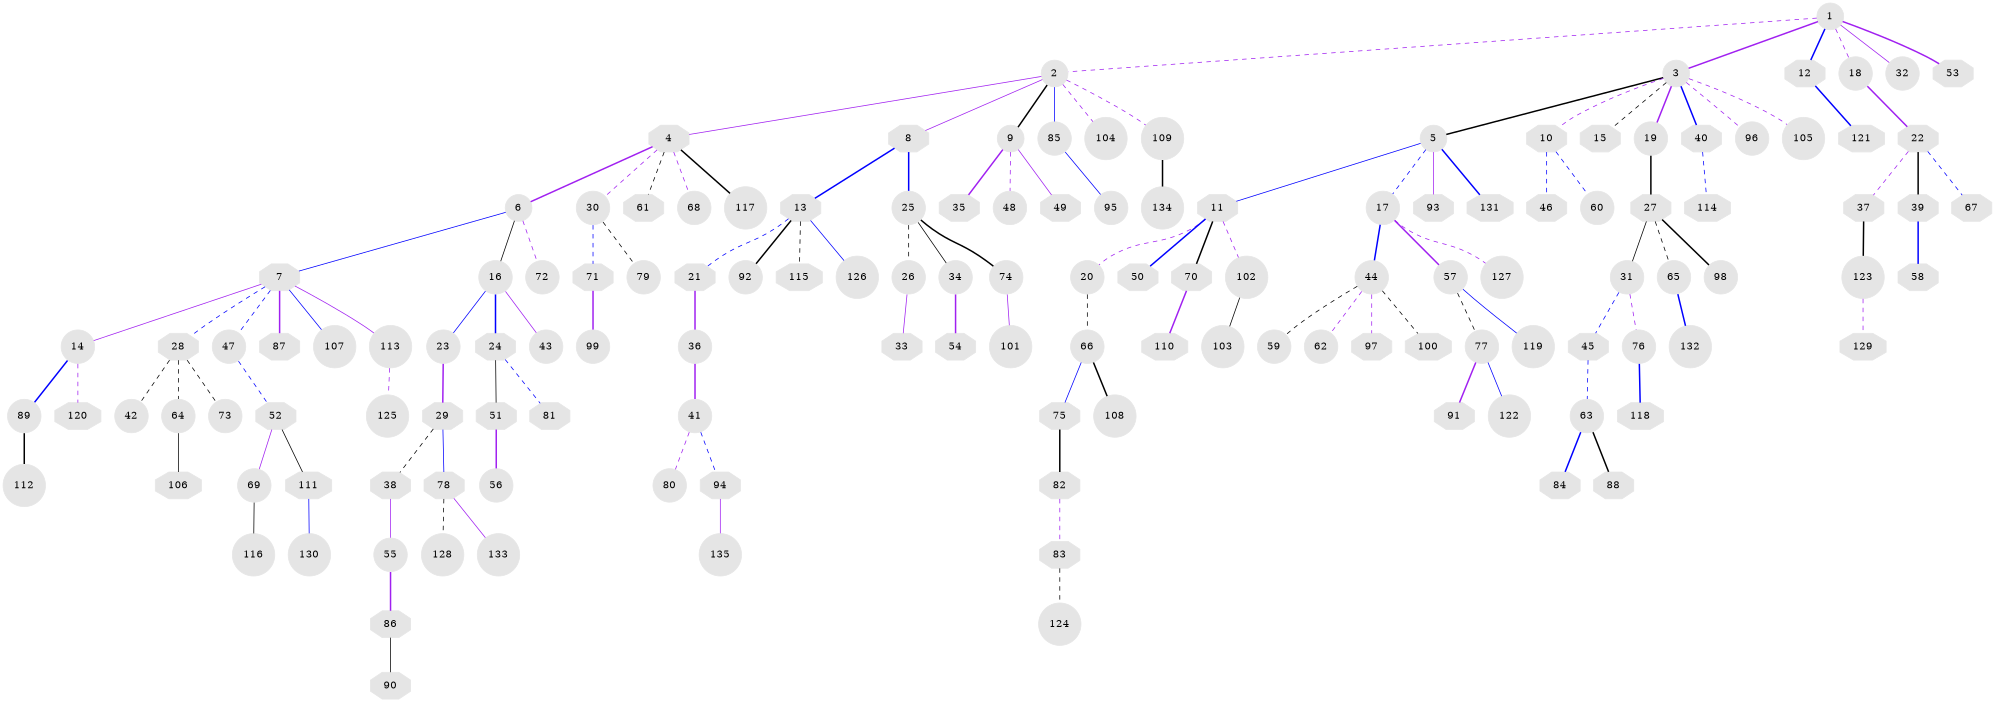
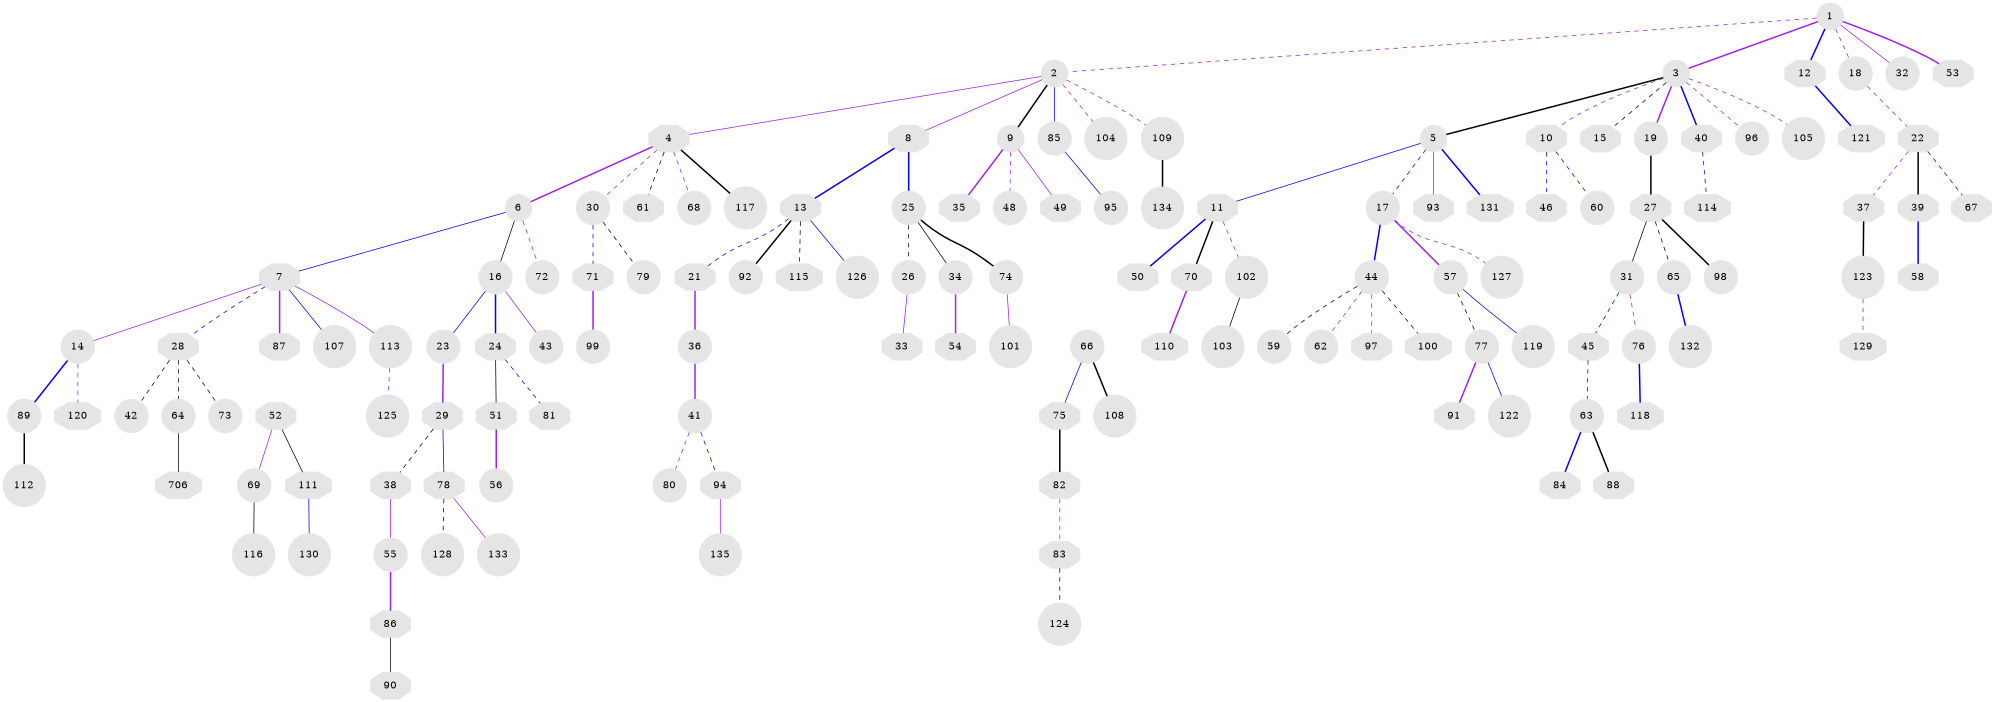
  graph {
    node [color=gray90 shape=circle style=filled]
    edge [color=purple style=dashed]
    1
    2
    3
    12 [shape=octagon]
    18
    32
    53 [shape=octagon]
    4 [shape=octagon]
    8 [shape=octagon]
    9
    85
    104
    109
    5
    10 [shape=octagon]
    15 [shape=octagon]
    19
    40 [shape=octagon]
    96
    105
    121 [shape=octagon]
    22 [shape=octagon]
    6
    30
    61 [shape=octagon]
    68
    117
    13 [shape=octagon]
    25
    35 [shape=octagon]
    48
    49 [shape=octagon]
    95
    134
    11 [shape=octagon]
    17
    93 [shape=octagon]
    131 [shape=octagon]
    46 [shape=octagon]
    60
    27 [shape=octagon]
    114 [shape=octagon]
    7 [shape=octagon]
    16
    72
    71 [shape=octagon]
    79
-   20
    50 [shape=octagon]
    70 [shape=octagon]
    102
    44
    57
    127
    14
    28 [shape=octagon]
-   47
    87 [shape=octagon]
    107
    113
    23
    24 [shape=octagon]
    43
    89
    120 [shape=octagon]
    42
    64
    73
    52 [shape=octagon]
    125
    21 [shape=octagon]
    92
    115 [shape=octagon]
    126
    26
    34
    74
    66
    110 [shape=octagon]
    103
    36
    112
    29 [shape=octagon]
    51 [shape=octagon]
    81 [shape=octagon]
    59
    62
    97 [shape=octagon]
    100 [shape=octagon]
    77
    119
    37 [shape=octagon]
    39 [shape=octagon]
    67 [shape=octagon]
    31
    65
    98
    75 [shape=octagon]
    108
    41
    123
    58 [shape=octagon]
    38 [shape=octagon]
    78 [shape=octagon]
    56
    33 [shape=octagon]
    54 [shape=octagon]
    101
    45 [shape=octagon]
    76
    132
-   106 [shape=octagon]
+   106 [shape=octagon label=706]
    55
    128
    133
    99
    63
    118 [shape=octagon]
    80
    94 [shape=octagon]
    129 [shape=octagon]
    86 [shape=octagon]
    135
    84 [shape=octagon]
    88 [shape=octagon]
    69
    111 [shape=octagon]
    116
    130
    90 [shape=octagon]
    91 [shape=octagon]
    122
    82 [shape=octagon]
    83 [shape=octagon]
    124
    1 -- 2
    1 -- 3 [style=bold]
    1 -- 12 [color=blue style=bold]
    1 -- 18
    1 -- 32 [style=solid]
    1 -- 53 [style=bold]
    2 -- 4 [style=solid]
    2 -- 8 [style=solid]
    2 -- 9 [color=black style=bold]
    2 -- 85 [color=blue style=solid]
    2 -- 104
    2 -- 109
    3 -- 5 [color=black style=bold]
    3 -- 10
    3 -- 15 [color=black]
    3 -- 19 [style=bold]
    3 -- 40 [color=blue style=bold]
    3 -- 96
    3 -- 105
    12 -- 121 [color=blue style=bold]
-   18 -- 22 [style=bold]
+   18 -- 22
    4 -- 6 [style=bold]
    4 -- 30
    4 -- 61 [color=black]
    4 -- 68
    4 -- 117 [color=black style=bold]
    8 -- 13 [color=blue style=bold]
    8 -- 25 [color=blue style=bold]
    9 -- 35 [style=bold]
    9 -- 48
    9 -- 49 [style=solid]
    85 -- 95 [color=blue style=solid]
    109 -- 134 [color=black style=bold]
    5 -- 11 [color=blue style=solid]
    5 -- 17 [color=blue]
    5 -- 93 [style=solid]
    5 -- 131 [color=blue style=bold]
    10 -- 46 [color=blue]
    10 -- 60 [color=blue]
    19 -- 27 [color=black style=bold]
    40 -- 114 [color=blue]
    22 -- 37
    22 -- 39 [color=black style=bold]
    22 -- 67 [color=blue]
    6 -- 7 [color=blue style=solid]
    6 -- 16 [color=black style=solid]
    6 -- 72
    30 -- 71 [color=blue]
    30 -- 79 [color=black]
    13 -- 21 [color=blue]
    13 -- 92 [color=black style=bold]
    13 -- 115 [color=black]
    13 -- 126 [color=blue style=solid]
    25 -- 26 [color=black]
    25 -- 34 [color=black style=solid]
    25 -- 74 [color=black style=bold]
-   11 -- 20
    11 -- 50 [color=blue style=bold]
    11 -- 70 [color=black style=bold]
    11 -- 102
    17 -- 44 [color=blue style=bold]
    17 -- 57 [style=bold]
    17 -- 127
    27 -- 31 [color=black style=solid]
    27 -- 65 [color=black]
    27 -- 98 [color=black style=bold]
    7 -- 14 [style=solid]
    7 -- 28 [color=blue]
-   7 -- 47 [color=blue]
    7 -- 87 [style=bold]
    7 -- 107 [color=blue style=solid]
    7 -- 113 [style=solid]
    16 -- 23 [color=blue style=solid]
    16 -- 24 [color=blue style=bold]
    16 -- 43 [style=solid]
    71 -- 99 [style=bold]
-   20 -- 66 [color=black]
    70 -- 110 [style=bold]
    102 -- 103 [color=black style=solid]
    44 -- 59 [color=black]
    44 -- 62
    44 -- 97
    44 -- 100 [color=black]
    57 -- 77 [color=black]
    57 -- 119 [color=blue style=solid]
    14 -- 89 [color=blue style=bold]
    14 -- 120
    28 -- 42 [color=black]
    28 -- 64 [color=black]
    28 -- 73 [color=black]
-   47 -- 52 [color=blue]
    113 -- 125
    23 -- 29 [style=bold]
    24 -- 51 [color=black style=solid]
    24 -- 81 [color=blue]
    89 -- 112 [color=black style=bold]
    64 -- 106 [color=black style=solid]
    52 -- 69 [style=solid]
    52 -- 111 [color=black style=solid]
    21 -- 36 [style=bold]
    26 -- 33 [style=solid]
    34 -- 54 [style=bold]
    74 -- 101 [style=solid]
    66 -- 75 [color=blue style=solid]
    66 -- 108 [color=black style=bold]
    36 -- 41 [style=bold]
    29 -- 38 [color=black]
    29 -- 78 [color=blue style=solid]
    51 -- 56 [style=bold]
    77 -- 91 [style=bold]
    77 -- 122 [color=blue style=solid]
    37 -- 123 [color=black style=bold]
    39 -- 58 [color=blue style=bold]
    31 -- 45 [color=blue]
    31 -- 76
    65 -- 132 [color=blue style=bold]
    75 -- 82 [color=black style=bold]
    41 -- 80
    41 -- 94 [color=blue]
    123 -- 129
    38 -- 55 [style=solid]
    78 -- 128 [color=black]
    78 -- 133 [style=solid]
    45 -- 63 [color=blue]
    76 -- 118 [color=blue style=bold]
    55 -- 86 [style=bold]
    63 -- 84 [color=blue style=bold]
    63 -- 88 [color=black style=bold]
    94 -- 135 [style=solid]
    86 -- 90 [color=black style=solid]
    69 -- 116 [color=black style=solid]
    111 -- 130 [color=blue style=solid]
    82 -- 83
    83 -- 124 [color=black]
  }
